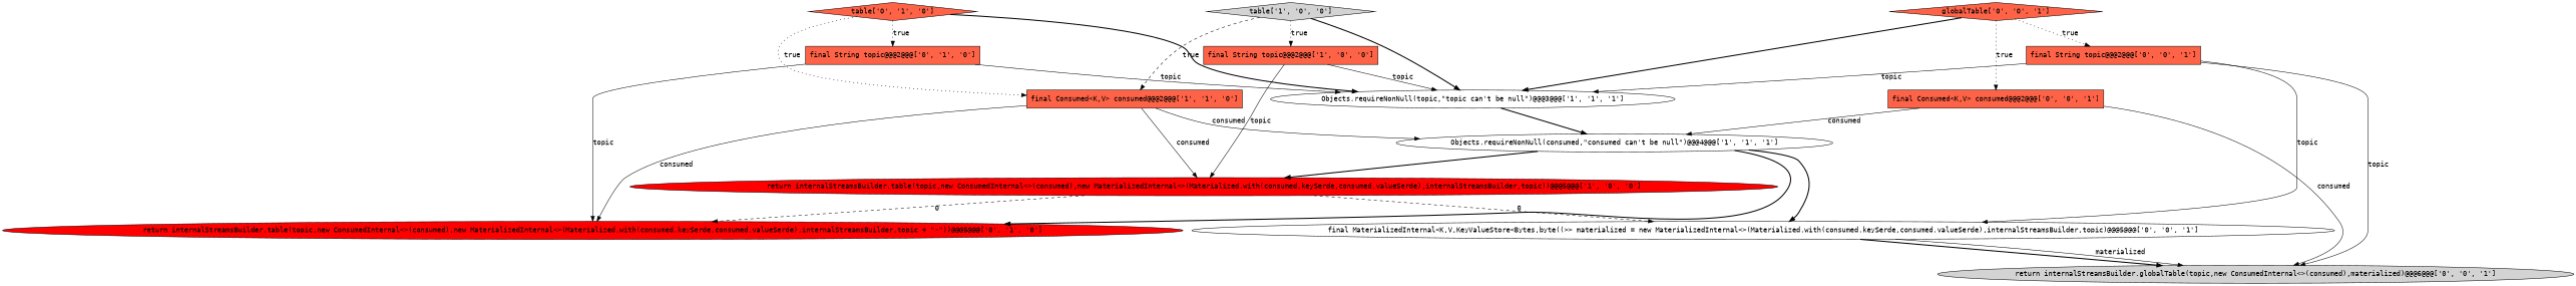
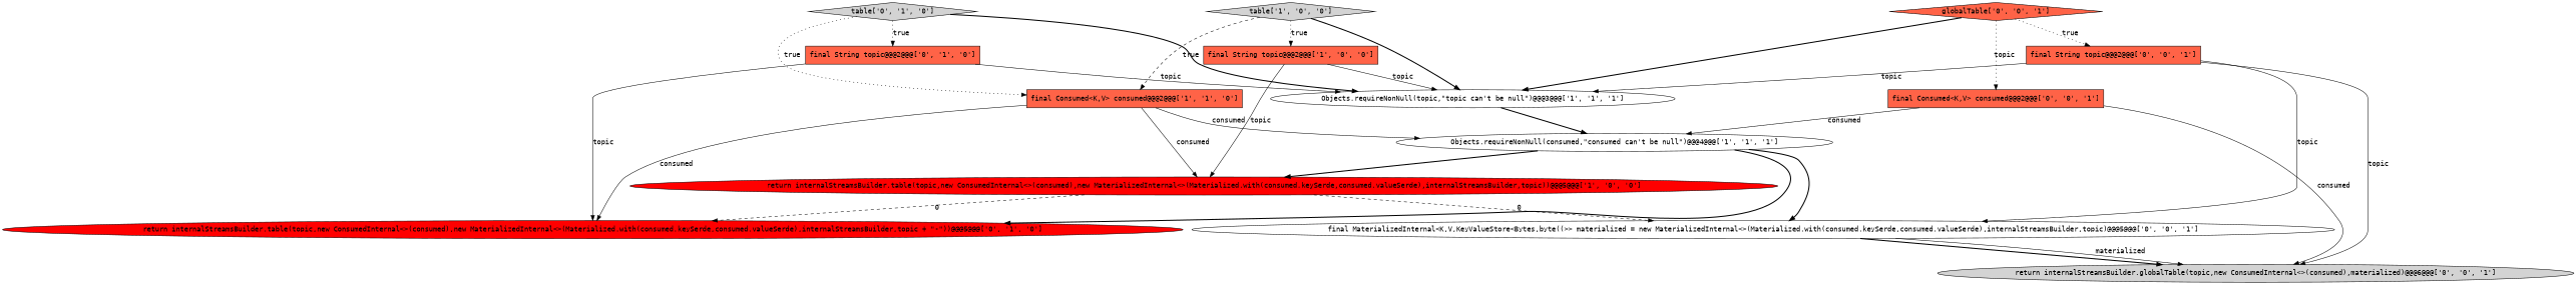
  digraph {
    fontname="DejaVu Sans Mono"
    node [fillcolor=tomato fontname="DejaVu Sans Mono" shape=ellipse style=filled]
    edge [fontname="DejaVu Sans Mono" style=solid]
    n1 [fillcolor=white label="Objects.requireNonNull(consumed,\"consumed can't be null\")@@@4@@@['1', '1', '1']"]
    n2 [fillcolor=red label="return internalStreamsBuilder.table(topic,new ConsumedInternal<>(consumed),new MaterializedInternal<>(Materialized.with(consumed.keySerde,consumed.valueSerde),internalStreamsBuilder,topic))@@@5@@@['1', '0', '0']"]
    n3 [fillcolor=red label="return internalStreamsBuilder.table(topic,new ConsumedInternal<>(consumed),new MaterializedInternal<>(Materialized.with(consumed.keySerde,consumed.valueSerde),internalStreamsBuilder,topic + \"-\"))@@@5@@@['0', '1', '0']"]
    n4 [fillcolor=white label="final MaterializedInternal<K,V,KeyValueStore<Bytes,byte((>> materialized = new MaterializedInternal<>(Materialized.with(consumed.keySerde,consumed.valueSerde),internalStreamsBuilder,topic)@@@5@@@['0', '0', '1']"]
    n5 [fillcolor=lightgray label="return internalStreamsBuilder.globalTable(topic,new ConsumedInternal<>(consumed),materialized)@@@6@@@['0', '0', '1']"]
    n6 [label="final Consumed<K,V> consumed@@@2@@@['1', '1', '0']" shape=box]
    n7 [label="final String topic@@@2@@@['0', '0', '1']" shape=box]
    n8 [fillcolor=white label="Objects.requireNonNull(topic,\"topic can't be null\")@@@3@@@['1', '1', '1']"]
    n9 [fillcolor=lightgray label="table['1', '0', '0']" shape=diamond]
    n10 [label="final String topic@@@2@@@['1', '0', '0']" shape=box]
    n11 [label="final String topic@@@2@@@['0', '1', '0']" shape=box]
    n12 [label="globalTable['0', '0', '1']" shape=diamond]
    n13 [label="final Consumed<K,V> consumed@@@2@@@['0', '0', '1']" shape=box]
-   n14 [label="table['0', '1', '0']" shape=diamond]
+   n14 [fillcolor=lightgray label="table['0', '1', '0']" shape=diamond]
    n1 -> n2 [style=bold]
    n1 -> n3 [style=bold]
    n1 -> n4 [style=bold]
    n2 -> n3 [label=0 style=dashed]
    n2 -> n4 [label=0 style=dashed]
    n4 -> n5 [style=bold]
    n4 -> n5 [label=materialized]
    n6 -> n1 [label=consumed]
    n6 -> n2 [label=consumed]
    n6 -> n3 [label=consumed]
    n7 -> n4 [label=topic]
    n7 -> n5 [label=topic]
    n7 -> n8 [label=topic]
    n8 -> n1 [style=bold]
    n9 -> n6 [label=true style=dashed]
    n9 -> n8 [style=bold]
    n9 -> n10 [label=true style=dotted]
    n10 -> n2 [label=topic]
    n10 -> n8 [label=topic]
    n11 -> n3 [label=topic]
    n11 -> n8 [label=topic]
    n12 -> n7 [label=true style=dotted]
    n12 -> n8 [style=bold]
-   n12 -> n13 [label=true style=dotted]
+   n12 -> n13 [label=topic style=dotted]
    n13 -> n1 [label=consumed]
    n13 -> n5 [label=consumed]
    n14 -> n6 [label=true style=dotted]
    n14 -> n8 [style=bold]
    n14 -> n11 [label=true style=dotted]
  }
